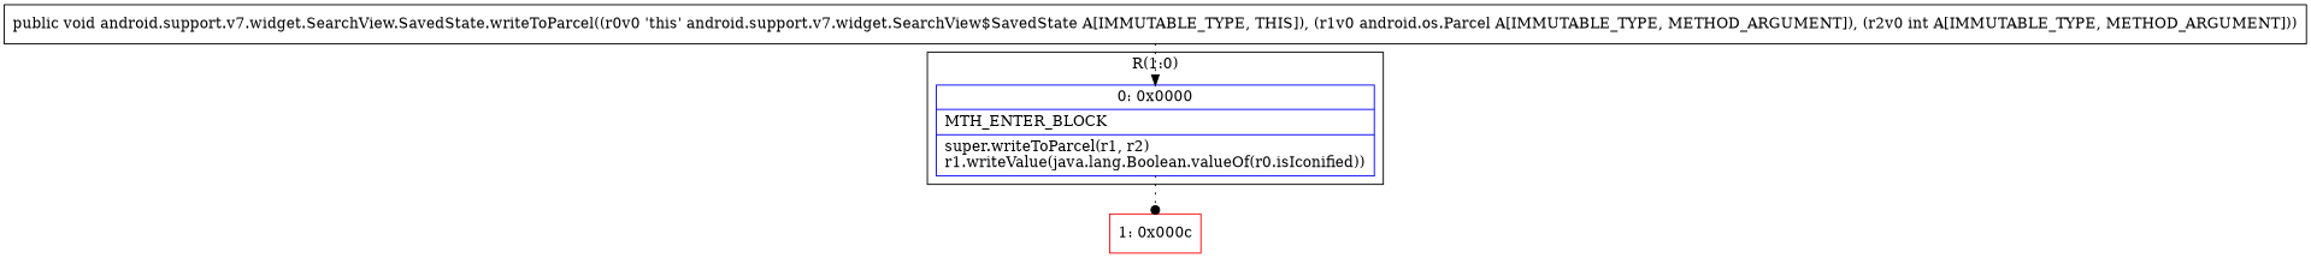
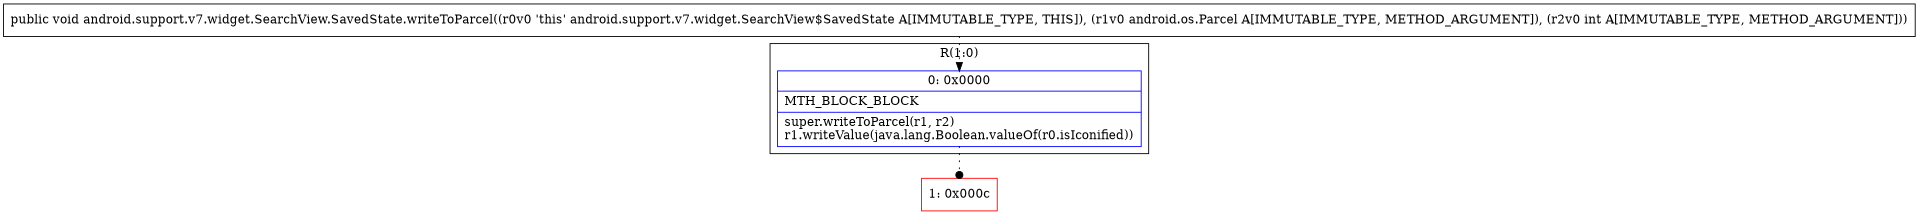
  digraph {
    node [shape=record]
    edge [style=dotted]
-   n1 [color=blue label="{0\:\ 0x0000|MTH_ENTER_BLOCK\l|super.writeToParcel(r1, r2)\lr1.writeValue(java.lang.Boolean.valueOf(r0.isIconified))\l}"]
+   n1 [color=blue label="{0\:\ 0x0000|MTH_BLOCK_BLOCK\l|super.writeToParcel(r1, r2)\lr1.writeValue(java.lang.Boolean.valueOf(r0.isIconified))\l}"]
    n2 [color=red label="{1\:\ 0x000c}"]
    n3 [label="{public void android.support.v7.widget.SearchView.SavedState.writeToParcel((r0v0 'this' android.support.v7.widget.SearchView$SavedState A[IMMUTABLE_TYPE, THIS]), (r1v0 android.os.Parcel A[IMMUTABLE_TYPE, METHOD_ARGUMENT]), (r2v0 int A[IMMUTABLE_TYPE, METHOD_ARGUMENT])) }"]
    subgraph cluster_1 {
      label="R(1:0)"
      n1
    }
    n1 -> n2 [arrowhead=dot]
    n3 -> n1 [arrowhead=normal]
  }
